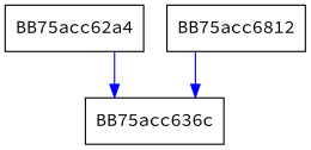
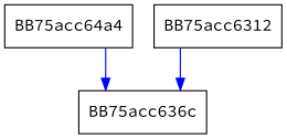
  digraph {
    fontname="Source Code Pro"
    splines=ortho
    node [fontname="Source Code Pro" shape=box]
    edge [color=blue fontname="Source Code Pro"]
-   BB75acc62a4
+   BB75acc62a4 [label=BB75acc64a4]
    BB75acc636c
-   BB75acc6312 [label=BB75acc6812]
+   BB75acc6312
    BB75acc62a4 -> BB75acc636c
    BB75acc6312 -> BB75acc636c
  }
